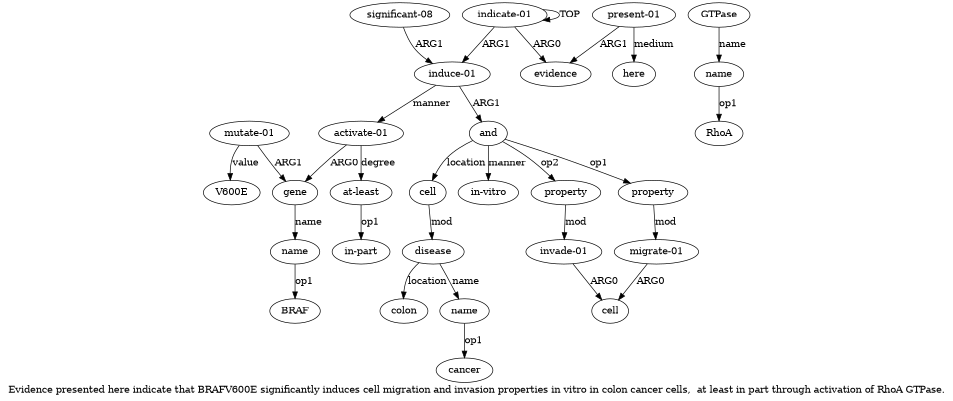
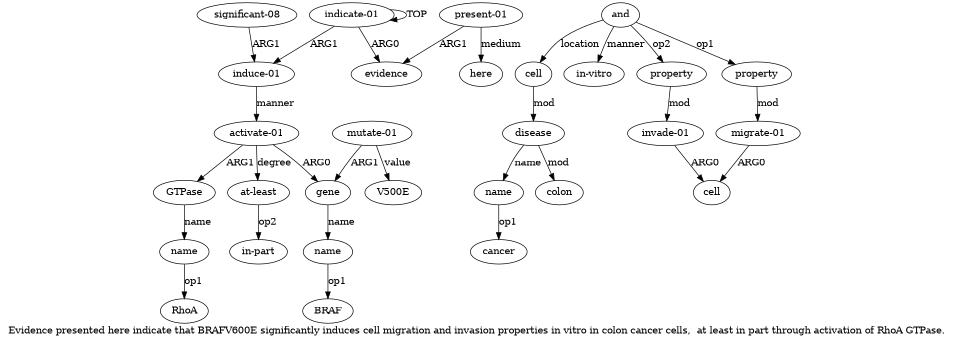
  digraph {
    label="Evidence presented here indicate that BRAFV600E significantly induces cell migration and invasion properties in vitro in colon cancer cells,  at least in part through activation of RhoA GTPase."
    node [color=black gold_ind=-1 gold_label=name test_ind=-1 test_label=name]
    edge [color=black gold_label=ARG1 test_label=ARG1]
    n1 [gold_ind=20 gold_label="activate-01" label="activate-01" test_ind=20 test_label="activate-01"]
    n2 [gold_ind=21 gold_label=GTPase label=GTPase test_ind=21 test_label=GTPase]
    n3 [gold_ind=23 gold_label="at-least" label="at-least" test_ind=23 test_label="at-least"]
    n4 [gold_ind=5 gold_label=gene label=gene test_ind=5 test_label=gene]
    n5 [gold_ind=22 label=name test_ind=22]
    n6 [gold_ind=24 gold_label="in-part" label="in-part" test_ind=24 test_label="in-part"]
    n7 [gold_ind=6 label=name test_ind=6]
    n8 [gold_label=RhoA label=RhoA test_label=RhoA]
    n9 [gold_label=BRAF label=BRAF test_label=BRAF]
    n10 [gold_label=cancer label=cancer test_label=cancer]
    n11 [gold_ind=15 gold_label=cell label=cell test_ind=15 test_label=cell]
    n12 [gold_ind=16 gold_label=disease label=disease test_ind=16 test_label=disease]
    n13 [gold_ind=17 label=name test_ind=17]
    n14 [gold_ind=18 gold_label=colon label=colon test_ind=18 test_label=colon]
    n15 [gold_ind=14 gold_label="in-vitro" label="in-vitro" test_ind=14 test_label="in-vitro"]
    n16 [gold_ind=11 gold_label=cell label=cell test_ind=11 test_label=cell]
    n17 [gold_ind=10 gold_label="migrate-01" label="migrate-01" test_ind=10 test_label="migrate-01"]
    n18 [gold_ind=13 gold_label="invade-01" label="invade-01" test_ind=13 test_label="invade-01"]
    n19 [gold_ind=12 gold_label=property label=property test_ind=12 test_label=property]
    n20 [gold_ind=19 gold_label="significant-02" label="significant-08" test_ind=19 test_label="significant-02"]
    n21 [gold_ind=4 gold_label="induce-01" label="induce-01" test_ind=4 test_label="induce-01"]
    n22 [gold_ind=8 gold_label=and label=and test_ind=8 test_label=and]
    n23 [gold_ind=9 gold_label=property label=property test_ind=9 test_label=property]
    n24 [gold_ind=1 gold_label=evidence label=evidence test_ind=1 test_label=evidence]
    n25 [gold_ind=0 gold_label="indicate-01" label="indicate-01" test_ind=0 test_label="indicate-01"]
    n26 [gold_ind=3 gold_label=here label=here test_ind=3 test_label=here]
    n27 [gold_ind=2 gold_label="present-01" label="present-01" test_ind=2 test_label="present-01"]
    n28 [gold_ind=7 gold_label="mutate-01" label="mutate-01" test_ind=7 test_label="mutate-01"]
-   n29 [gold_label=V600E label=V600E test_label=V600E]
+   n29 [gold_label=V600E label=V500E test_label=V600E]
+   n1 -> n2 [label=ARG1]
    n1 -> n3 [gold_label=degree label=degree test_label=degree]
    n1 -> n4 [gold_label=ARG0 label=ARG0 test_label=ARG0]
    n2 -> n5 [gold_label=name label=name test_label=name]
-   n3 -> n6 [gold_label=op1 label=op1 test_label=op1]
+   n3 -> n6 [gold_label=op1 label=op2 test_label=op1]
    n4 -> n7 [gold_label=name label=name test_label=name]
    n5 -> n8 [gold_label=op1 label=op1 test_label=op1]
    n7 -> n9 [gold_label=op1 label=op1 test_label=op1]
    n11 -> n12 [gold_label=mod label=mod test_label=mod]
    n12 -> n13 [gold_label=name label=name test_label=name]
-   n12 -> n14 [gold_label=mod label=location test_label=mod]
+   n12 -> n14 [gold_label=mod label=mod test_label=mod]
    n13 -> n10 [gold_label=op1 label=op1 test_label=op1]
    n17 -> n16 [gold_label=ARG0 label=ARG0 test_label=ARG0]
    n18 -> n16 [gold_label=ARG0 label=ARG0 test_label=ARG0]
    n19 -> n18 [gold_label=mod label=mod test_label=mod]
    n20 -> n21 [label=ARG1]
    n21 -> n1 [gold_label=manner label=manner test_label=manner]
-   n21 -> n22 [label=ARG1]
    n22 -> n11 [gold_label=location label=location test_label=location]
    n22 -> n15 [gold_label=manner label=manner test_label=manner]
    n22 -> n19 [gold_label=op2 label=op2 test_label=op2]
    n22 -> n23 [gold_label=op1 label=op1 test_label=op1]
    n23 -> n17 [gold_label=mod label=mod test_label=mod]
    n25 -> n21 [label=ARG1]
    n25 -> n24 [gold_label=ARG0 label=ARG0 test_label=ARG0]
    n25 -> n25 [gold_label=TOP label=TOP test_label=TOP]
    n27 -> n24 [label=ARG1]
    n27 -> n26 [gold_label=medium label=medium test_label=medium]
    n28 -> n4 [label=ARG1]
    n28 -> n29 [gold_label=value label=value test_label=value]
  }
